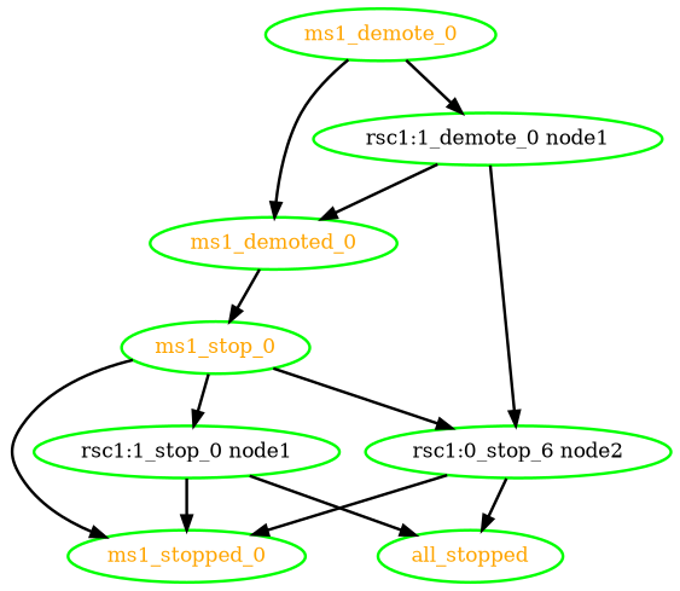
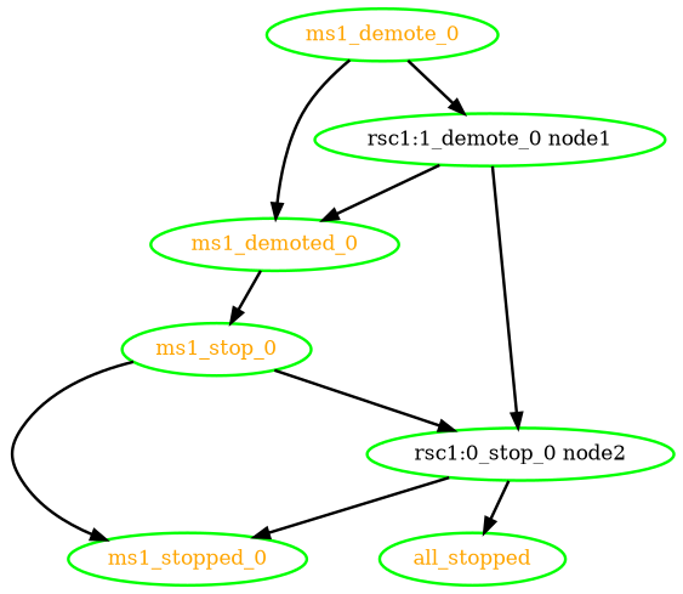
  digraph {
    node [color=green fontcolor=orange style=bold]
    edge [style=bold]
    ms1_demote_0
    ms1_demoted_0
    "rsc1:1_demote_0 node1" [fontcolor=black]
    ms1_stop_0
-   "rsc1:0_stop_0 node2" [fontcolor=black label="rsc1:0_stop_6 node2"]
-   "rsc1:1_stop_0 node1" [fontcolor=black]
+   "rsc1:0_stop_0 node2" [fontcolor=black]
    ms1_stopped_0
    all_stopped
    ms1_demote_0 -> ms1_demoted_0
    ms1_demote_0 -> "rsc1:1_demote_0 node1"
    ms1_demoted_0 -> ms1_stop_0
    "rsc1:1_demote_0 node1" -> ms1_demoted_0
    "rsc1:1_demote_0 node1" -> "rsc1:0_stop_0 node2"
    ms1_stop_0 -> "rsc1:0_stop_0 node2"
-   ms1_stop_0 -> "rsc1:1_stop_0 node1"
    ms1_stop_0 -> ms1_stopped_0
    "rsc1:0_stop_0 node2" -> ms1_stopped_0
    "rsc1:0_stop_0 node2" -> all_stopped
-   "rsc1:1_stop_0 node1" -> ms1_stopped_0
-   "rsc1:1_stop_0 node1" -> all_stopped
  }
